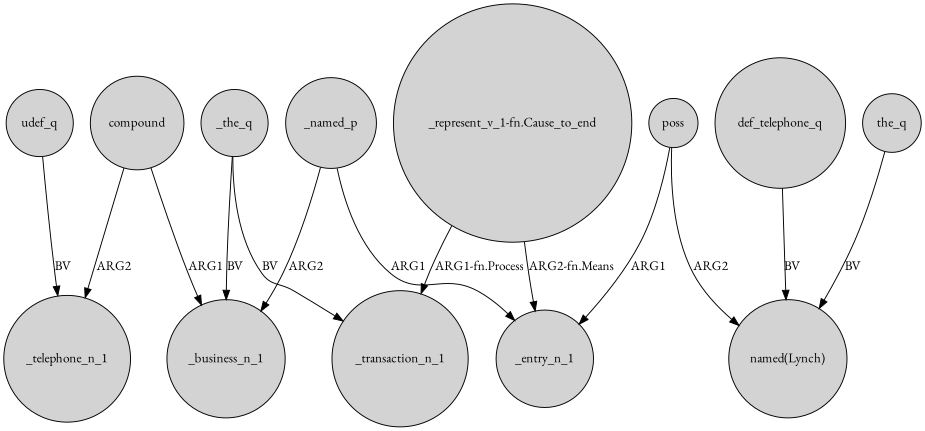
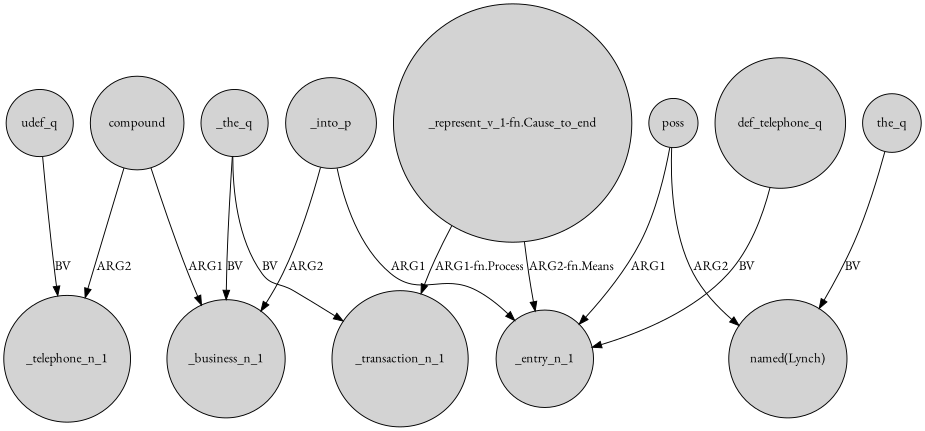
  digraph {
    fontname="EB Garamond"
    node [fontname="EB Garamond" shape=circle style=filled]
    edge [fontname="EB Garamond"]
    poss
    _entry_n_1
    "named(Lynch)"
    compound
    _telephone_n_1
    _business_n_1
-   _into_p [label=_named_p]
+   _into_p
    "_represent_v_1-fn.Cause_to_end"
    _transaction_n_1
    udef_q
    n11 [label=def_telephone_q]
    n12 [label=the_q]
    _the_q
    poss -> _entry_n_1 [label=ARG1]
    poss -> "named(Lynch)" [label=ARG2]
    compound -> _telephone_n_1 [label=ARG2]
    compound -> _business_n_1 [label=ARG1]
    _into_p -> _entry_n_1 [label=ARG1]
    _into_p -> _business_n_1 [label=ARG2]
    "_represent_v_1-fn.Cause_to_end" -> _entry_n_1 [label="ARG2-fn.Means"]
    "_represent_v_1-fn.Cause_to_end" -> _transaction_n_1 [label="ARG1-fn.Process"]
    udef_q -> _telephone_n_1 [label=BV]
-   n11 -> "named(Lynch)" [label=BV]
+   n11 -> _entry_n_1 [label=BV]
    n12 -> "named(Lynch)" [label=BV]
    _the_q -> _business_n_1 [label=BV]
    _the_q -> _transaction_n_1 [label=BV]
  }
